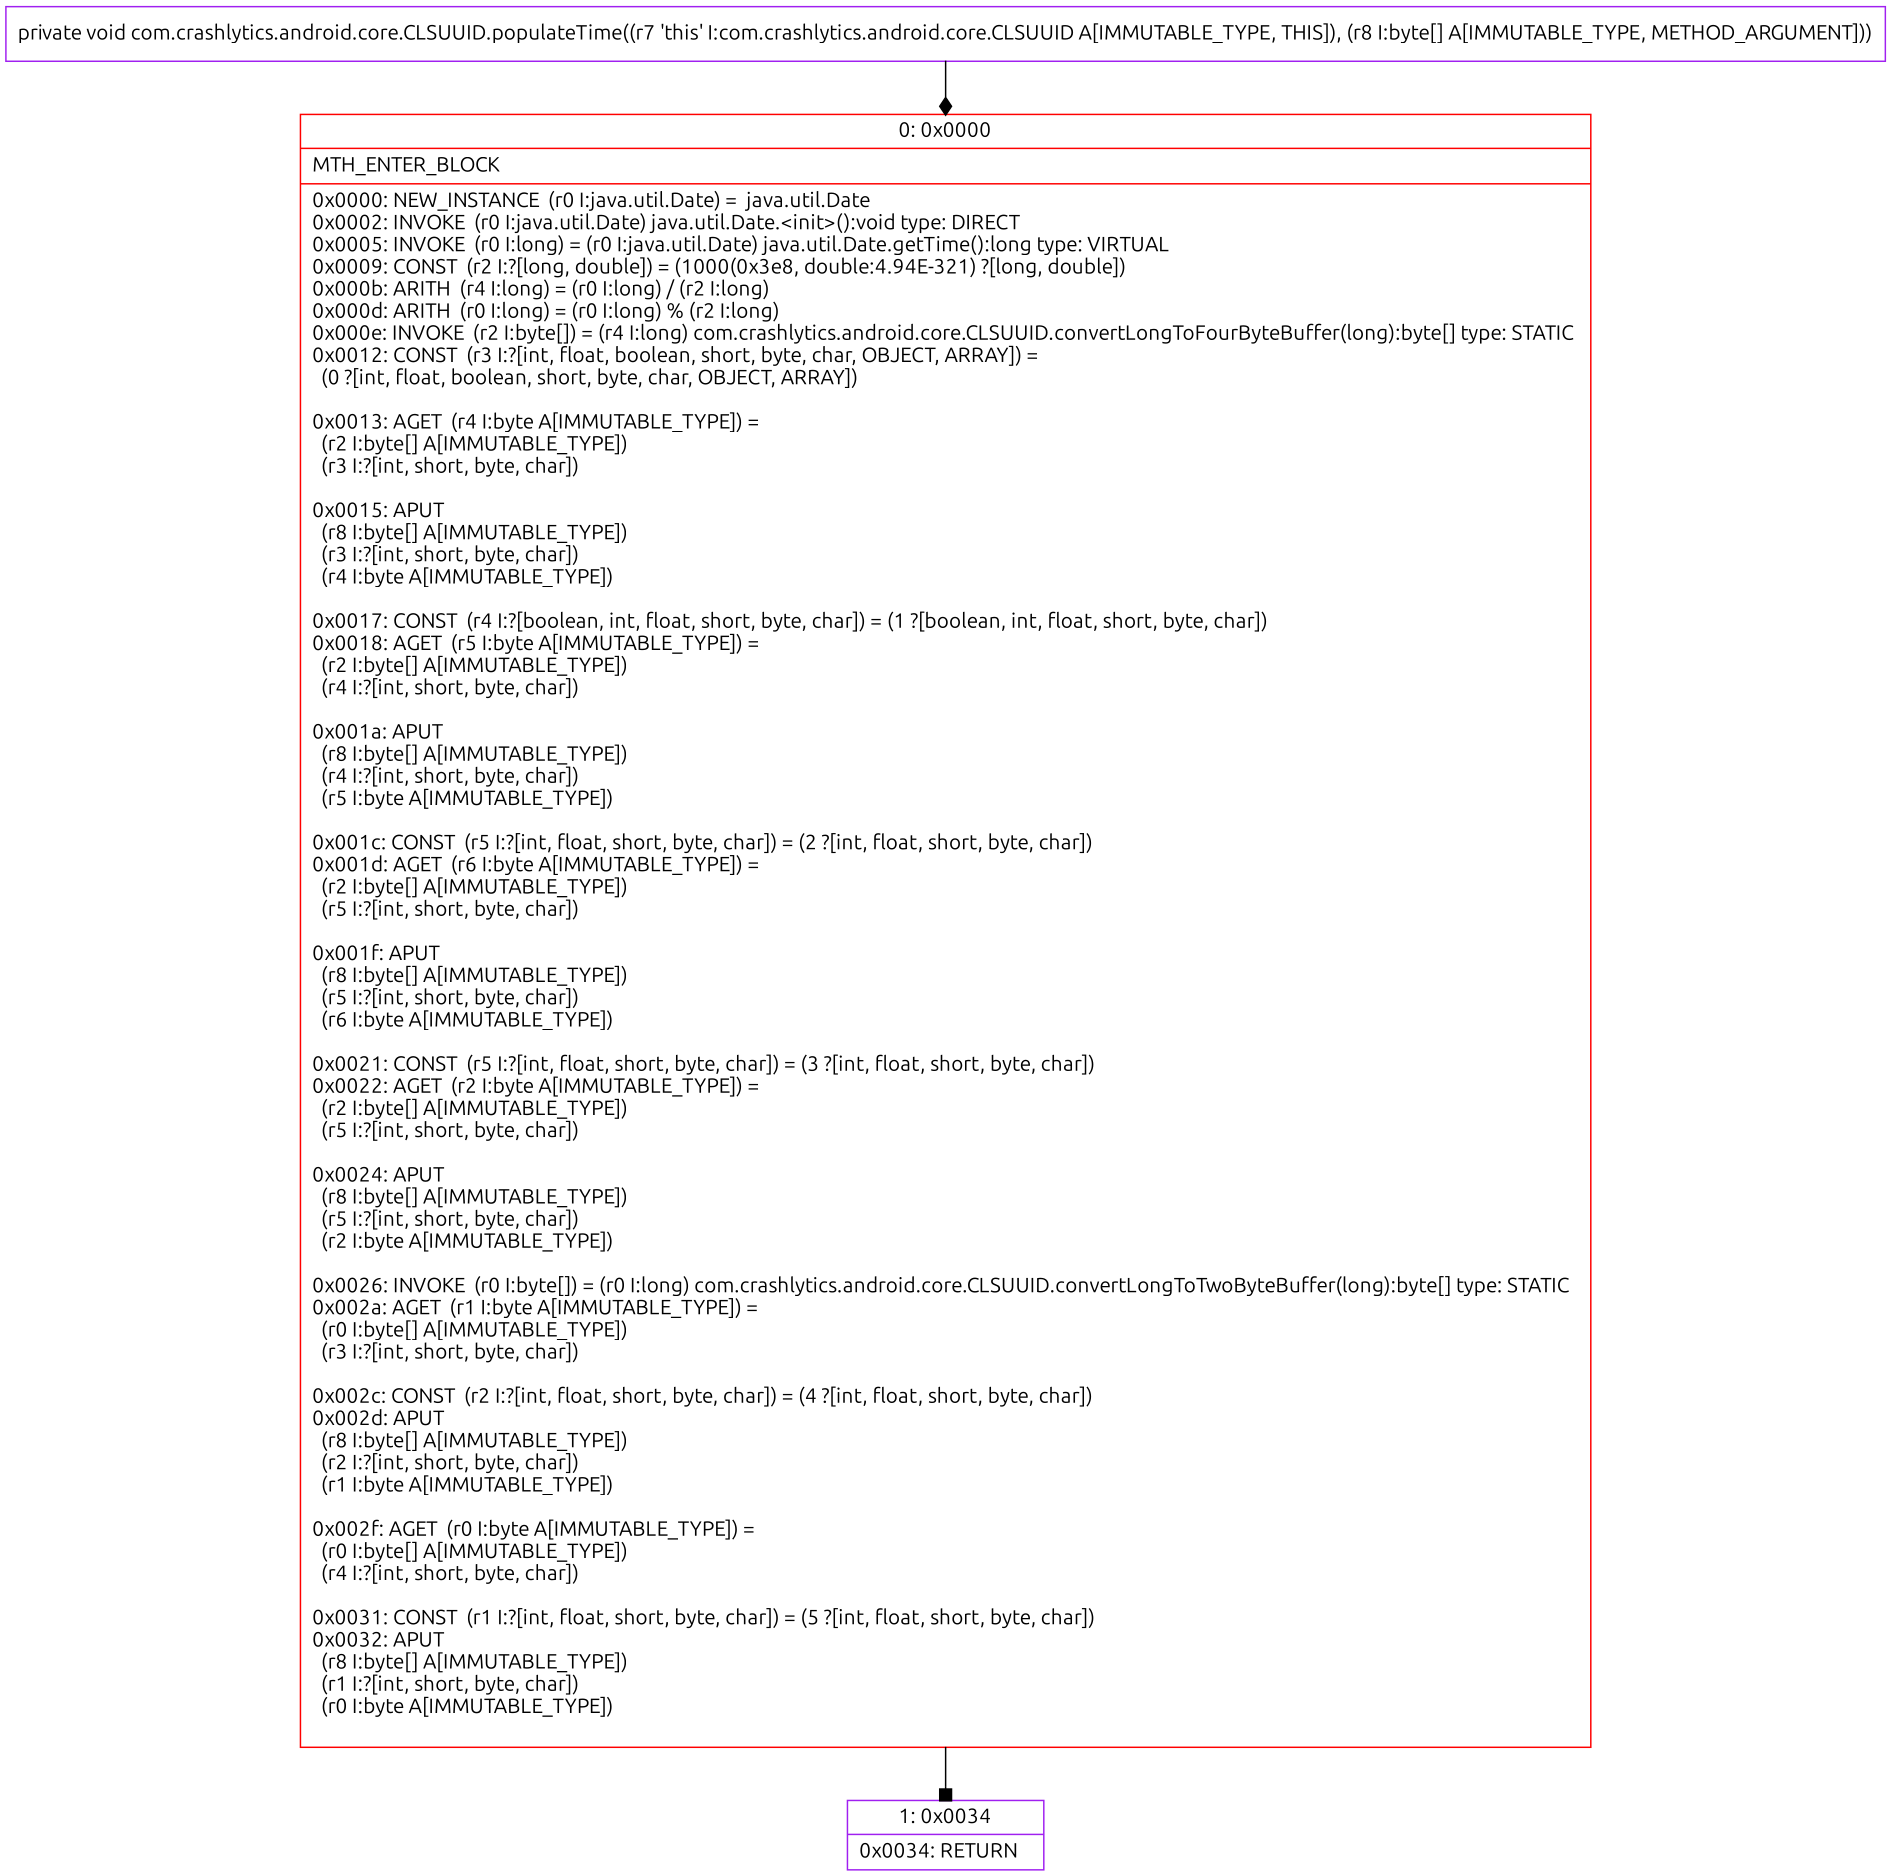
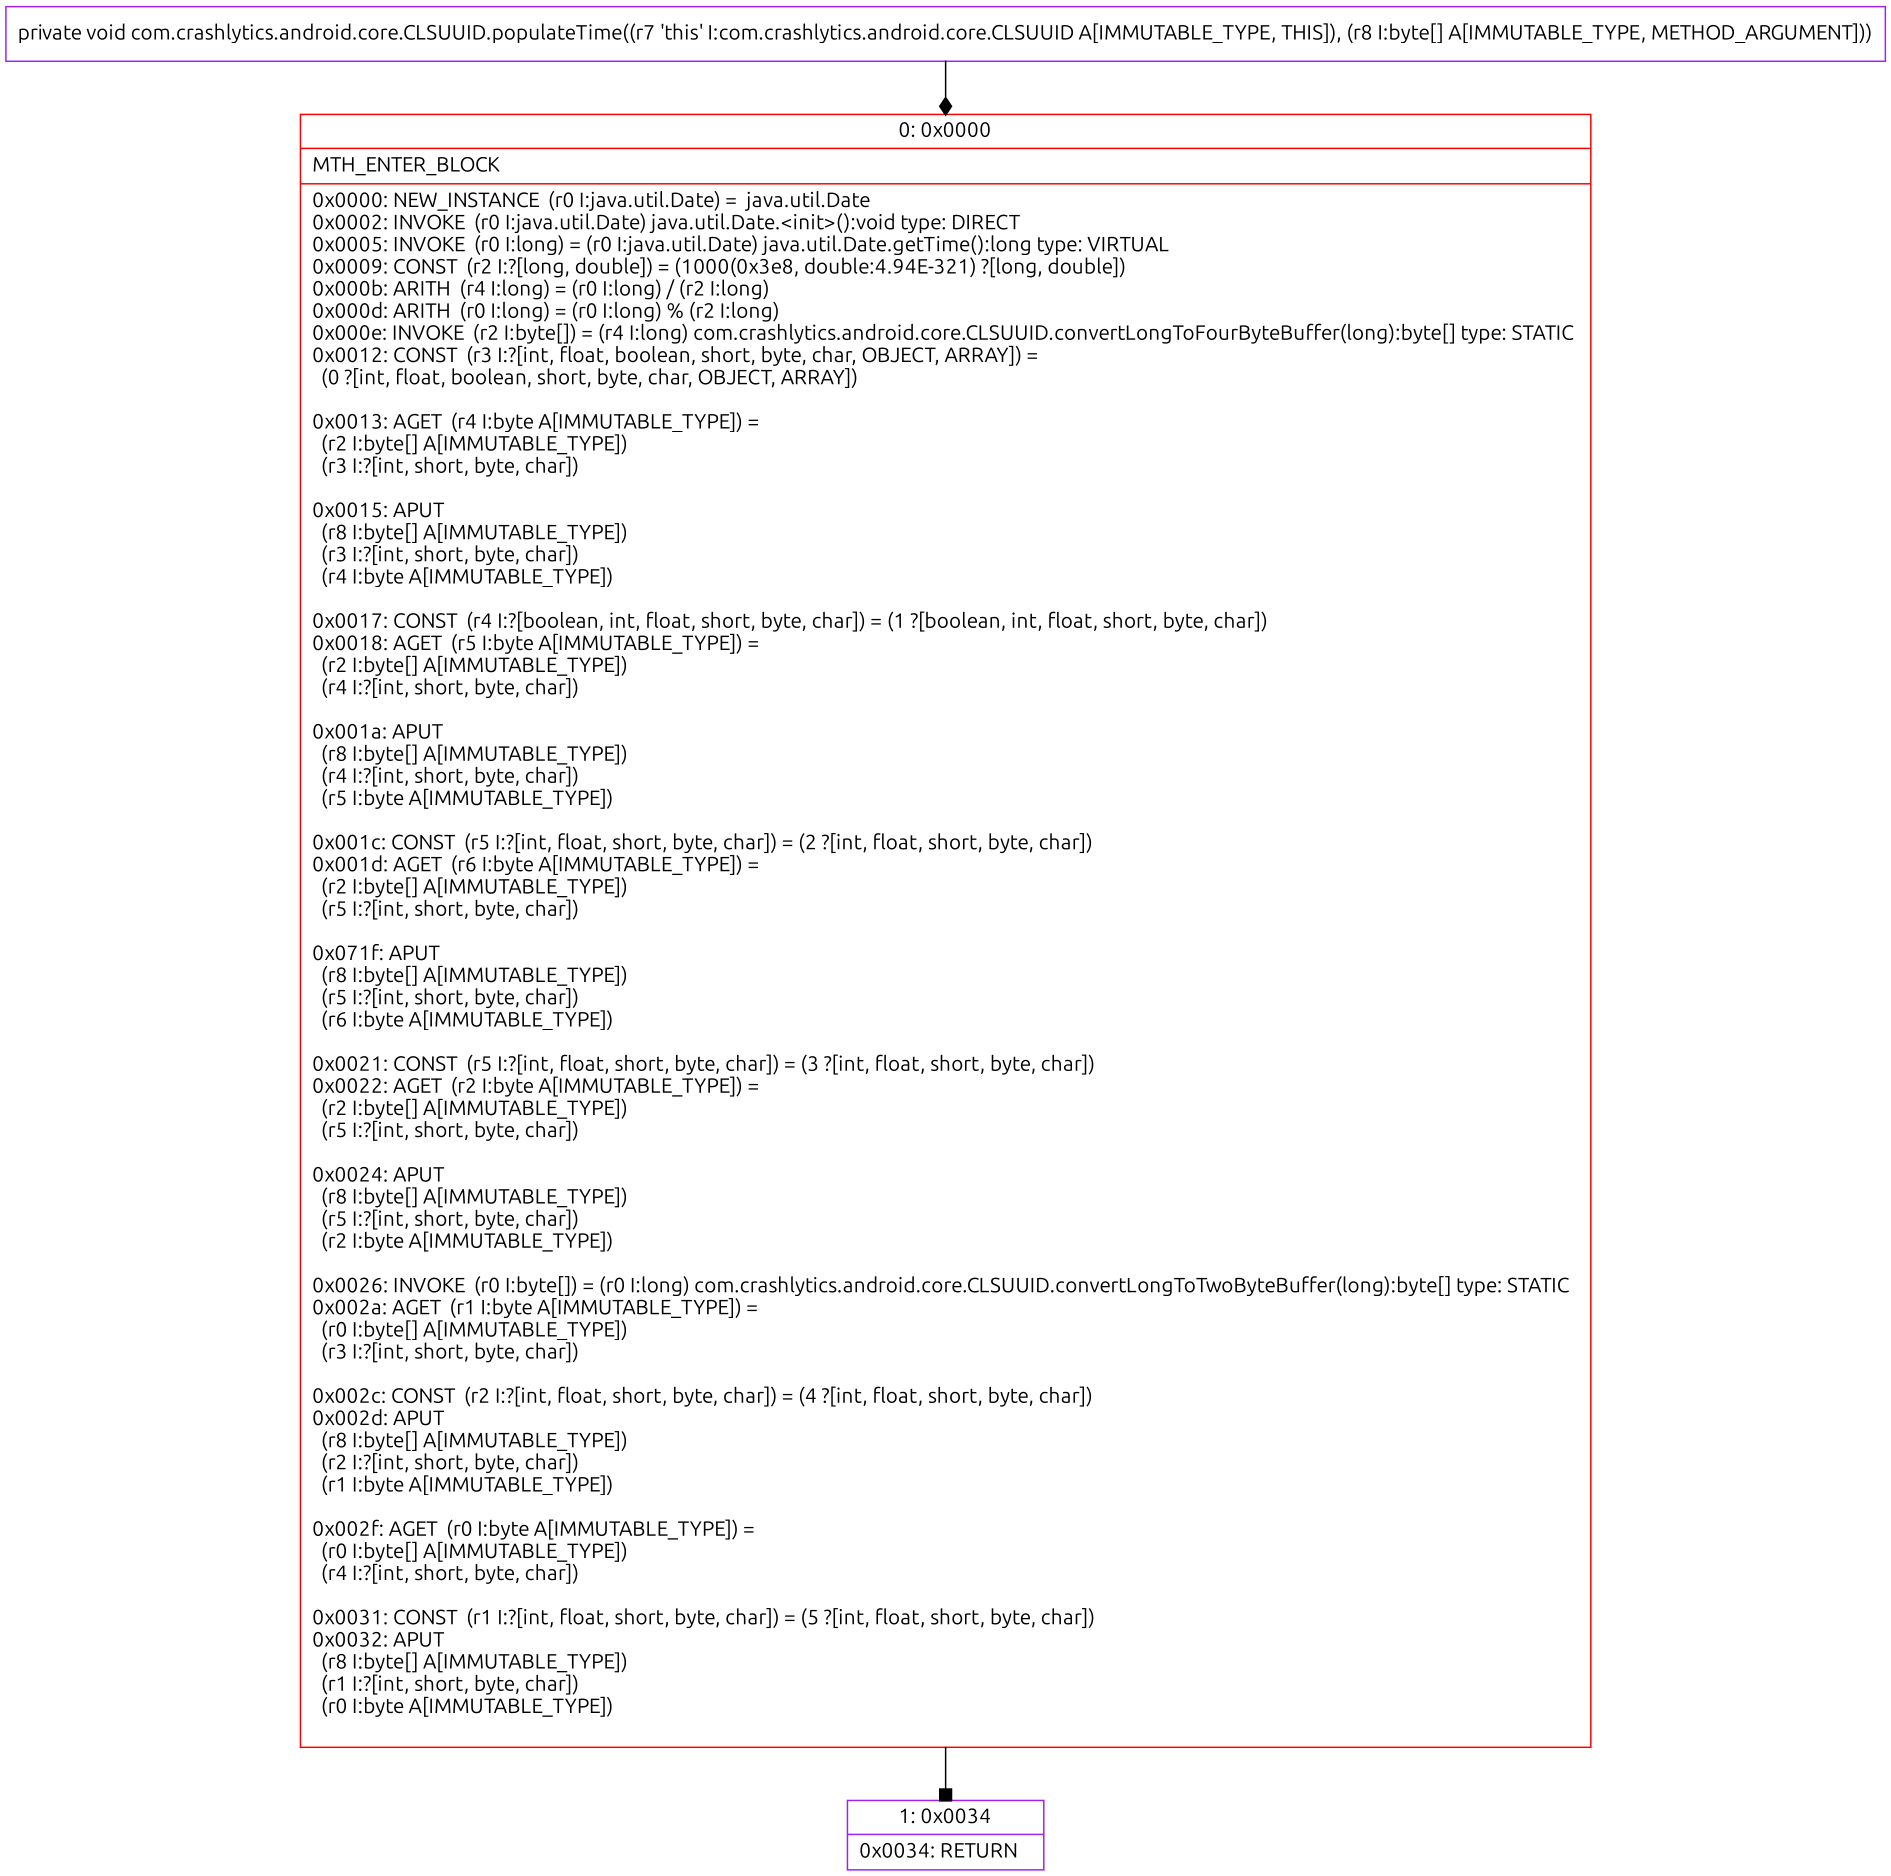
  digraph {
    fontname=Ubuntu
    node [shape=record color=purple fontname=Ubuntu]
    edge [fontname=Ubuntu]
-   n1 [label="{0\:\ 0x0000|MTH_ENTER_BLOCK\l|0x0000: NEW_INSTANCE  (r0 I:java.util.Date) =  java.util.Date \l0x0002: INVOKE  (r0 I:java.util.Date) java.util.Date.\<init\>():void type: DIRECT \l0x0005: INVOKE  (r0 I:long) = (r0 I:java.util.Date) java.util.Date.getTime():long type: VIRTUAL \l0x0009: CONST  (r2 I:?[long, double]) = (1000(0x3e8, double:4.94E\-321) ?[long, double]) \l0x000b: ARITH  (r4 I:long) = (r0 I:long) \/ (r2 I:long) \l0x000d: ARITH  (r0 I:long) = (r0 I:long) % (r2 I:long) \l0x000e: INVOKE  (r2 I:byte[]) = (r4 I:long) com.crashlytics.android.core.CLSUUID.convertLongToFourByteBuffer(long):byte[] type: STATIC \l0x0012: CONST  (r3 I:?[int, float, boolean, short, byte, char, OBJECT, ARRAY]) = \l  (0 ?[int, float, boolean, short, byte, char, OBJECT, ARRAY])\l \l0x0013: AGET  (r4 I:byte A[IMMUTABLE_TYPE]) = \l  (r2 I:byte[] A[IMMUTABLE_TYPE])\l  (r3 I:?[int, short, byte, char])\l \l0x0015: APUT  \l  (r8 I:byte[] A[IMMUTABLE_TYPE])\l  (r3 I:?[int, short, byte, char])\l  (r4 I:byte A[IMMUTABLE_TYPE])\l \l0x0017: CONST  (r4 I:?[boolean, int, float, short, byte, char]) = (1 ?[boolean, int, float, short, byte, char]) \l0x0018: AGET  (r5 I:byte A[IMMUTABLE_TYPE]) = \l  (r2 I:byte[] A[IMMUTABLE_TYPE])\l  (r4 I:?[int, short, byte, char])\l \l0x001a: APUT  \l  (r8 I:byte[] A[IMMUTABLE_TYPE])\l  (r4 I:?[int, short, byte, char])\l  (r5 I:byte A[IMMUTABLE_TYPE])\l \l0x001c: CONST  (r5 I:?[int, float, short, byte, char]) = (2 ?[int, float, short, byte, char]) \l0x001d: AGET  (r6 I:byte A[IMMUTABLE_TYPE]) = \l  (r2 I:byte[] A[IMMUTABLE_TYPE])\l  (r5 I:?[int, short, byte, char])\l \l0x001f: APUT  \l  (r8 I:byte[] A[IMMUTABLE_TYPE])\l  (r5 I:?[int, short, byte, char])\l  (r6 I:byte A[IMMUTABLE_TYPE])\l \l0x0021: CONST  (r5 I:?[int, float, short, byte, char]) = (3 ?[int, float, short, byte, char]) \l0x0022: AGET  (r2 I:byte A[IMMUTABLE_TYPE]) = \l  (r2 I:byte[] A[IMMUTABLE_TYPE])\l  (r5 I:?[int, short, byte, char])\l \l0x0024: APUT  \l  (r8 I:byte[] A[IMMUTABLE_TYPE])\l  (r5 I:?[int, short, byte, char])\l  (r2 I:byte A[IMMUTABLE_TYPE])\l \l0x0026: INVOKE  (r0 I:byte[]) = (r0 I:long) com.crashlytics.android.core.CLSUUID.convertLongToTwoByteBuffer(long):byte[] type: STATIC \l0x002a: AGET  (r1 I:byte A[IMMUTABLE_TYPE]) = \l  (r0 I:byte[] A[IMMUTABLE_TYPE])\l  (r3 I:?[int, short, byte, char])\l \l0x002c: CONST  (r2 I:?[int, float, short, byte, char]) = (4 ?[int, float, short, byte, char]) \l0x002d: APUT  \l  (r8 I:byte[] A[IMMUTABLE_TYPE])\l  (r2 I:?[int, short, byte, char])\l  (r1 I:byte A[IMMUTABLE_TYPE])\l \l0x002f: AGET  (r0 I:byte A[IMMUTABLE_TYPE]) = \l  (r0 I:byte[] A[IMMUTABLE_TYPE])\l  (r4 I:?[int, short, byte, char])\l \l0x0031: CONST  (r1 I:?[int, float, short, byte, char]) = (5 ?[int, float, short, byte, char]) \l0x0032: APUT  \l  (r8 I:byte[] A[IMMUTABLE_TYPE])\l  (r1 I:?[int, short, byte, char])\l  (r0 I:byte A[IMMUTABLE_TYPE])\l \l}" color=red]
+   n1 [label="{0\:\ 0x0000|MTH_ENTER_BLOCK\l|0x0000: NEW_INSTANCE  (r0 I:java.util.Date) =  java.util.Date \l0x0002: INVOKE  (r0 I:java.util.Date) java.util.Date.\<init\>():void type: DIRECT \l0x0005: INVOKE  (r0 I:long) = (r0 I:java.util.Date) java.util.Date.getTime():long type: VIRTUAL \l0x0009: CONST  (r2 I:?[long, double]) = (1000(0x3e8, double:4.94E\-321) ?[long, double]) \l0x000b: ARITH  (r4 I:long) = (r0 I:long) \/ (r2 I:long) \l0x000d: ARITH  (r0 I:long) = (r0 I:long) % (r2 I:long) \l0x000e: INVOKE  (r2 I:byte[]) = (r4 I:long) com.crashlytics.android.core.CLSUUID.convertLongToFourByteBuffer(long):byte[] type: STATIC \l0x0012: CONST  (r3 I:?[int, float, boolean, short, byte, char, OBJECT, ARRAY]) = \l  (0 ?[int, float, boolean, short, byte, char, OBJECT, ARRAY])\l \l0x0013: AGET  (r4 I:byte A[IMMUTABLE_TYPE]) = \l  (r2 I:byte[] A[IMMUTABLE_TYPE])\l  (r3 I:?[int, short, byte, char])\l \l0x0015: APUT  \l  (r8 I:byte[] A[IMMUTABLE_TYPE])\l  (r3 I:?[int, short, byte, char])\l  (r4 I:byte A[IMMUTABLE_TYPE])\l \l0x0017: CONST  (r4 I:?[boolean, int, float, short, byte, char]) = (1 ?[boolean, int, float, short, byte, char]) \l0x0018: AGET  (r5 I:byte A[IMMUTABLE_TYPE]) = \l  (r2 I:byte[] A[IMMUTABLE_TYPE])\l  (r4 I:?[int, short, byte, char])\l \l0x001a: APUT  \l  (r8 I:byte[] A[IMMUTABLE_TYPE])\l  (r4 I:?[int, short, byte, char])\l  (r5 I:byte A[IMMUTABLE_TYPE])\l \l0x001c: CONST  (r5 I:?[int, float, short, byte, char]) = (2 ?[int, float, short, byte, char]) \l0x001d: AGET  (r6 I:byte A[IMMUTABLE_TYPE]) = \l  (r2 I:byte[] A[IMMUTABLE_TYPE])\l  (r5 I:?[int, short, byte, char])\l \l0x071f: APUT  \l  (r8 I:byte[] A[IMMUTABLE_TYPE])\l  (r5 I:?[int, short, byte, char])\l  (r6 I:byte A[IMMUTABLE_TYPE])\l \l0x0021: CONST  (r5 I:?[int, float, short, byte, char]) = (3 ?[int, float, short, byte, char]) \l0x0022: AGET  (r2 I:byte A[IMMUTABLE_TYPE]) = \l  (r2 I:byte[] A[IMMUTABLE_TYPE])\l  (r5 I:?[int, short, byte, char])\l \l0x0024: APUT  \l  (r8 I:byte[] A[IMMUTABLE_TYPE])\l  (r5 I:?[int, short, byte, char])\l  (r2 I:byte A[IMMUTABLE_TYPE])\l \l0x0026: INVOKE  (r0 I:byte[]) = (r0 I:long) com.crashlytics.android.core.CLSUUID.convertLongToTwoByteBuffer(long):byte[] type: STATIC \l0x002a: AGET  (r1 I:byte A[IMMUTABLE_TYPE]) = \l  (r0 I:byte[] A[IMMUTABLE_TYPE])\l  (r3 I:?[int, short, byte, char])\l \l0x002c: CONST  (r2 I:?[int, float, short, byte, char]) = (4 ?[int, float, short, byte, char]) \l0x002d: APUT  \l  (r8 I:byte[] A[IMMUTABLE_TYPE])\l  (r2 I:?[int, short, byte, char])\l  (r1 I:byte A[IMMUTABLE_TYPE])\l \l0x002f: AGET  (r0 I:byte A[IMMUTABLE_TYPE]) = \l  (r0 I:byte[] A[IMMUTABLE_TYPE])\l  (r4 I:?[int, short, byte, char])\l \l0x0031: CONST  (r1 I:?[int, float, short, byte, char]) = (5 ?[int, float, short, byte, char]) \l0x0032: APUT  \l  (r8 I:byte[] A[IMMUTABLE_TYPE])\l  (r1 I:?[int, short, byte, char])\l  (r0 I:byte A[IMMUTABLE_TYPE])\l \l}" color=red]
    n2 [label="{1\:\ 0x0034|0x0034: RETURN   \l}"]
    n3 [label="{private void com.crashlytics.android.core.CLSUUID.populateTime((r7 'this' I:com.crashlytics.android.core.CLSUUID A[IMMUTABLE_TYPE, THIS]), (r8 I:byte[] A[IMMUTABLE_TYPE, METHOD_ARGUMENT])) }"]
    n1 -> n2 [arrowhead=box]
    n3 -> n1 [arrowhead=diamond]
  }
